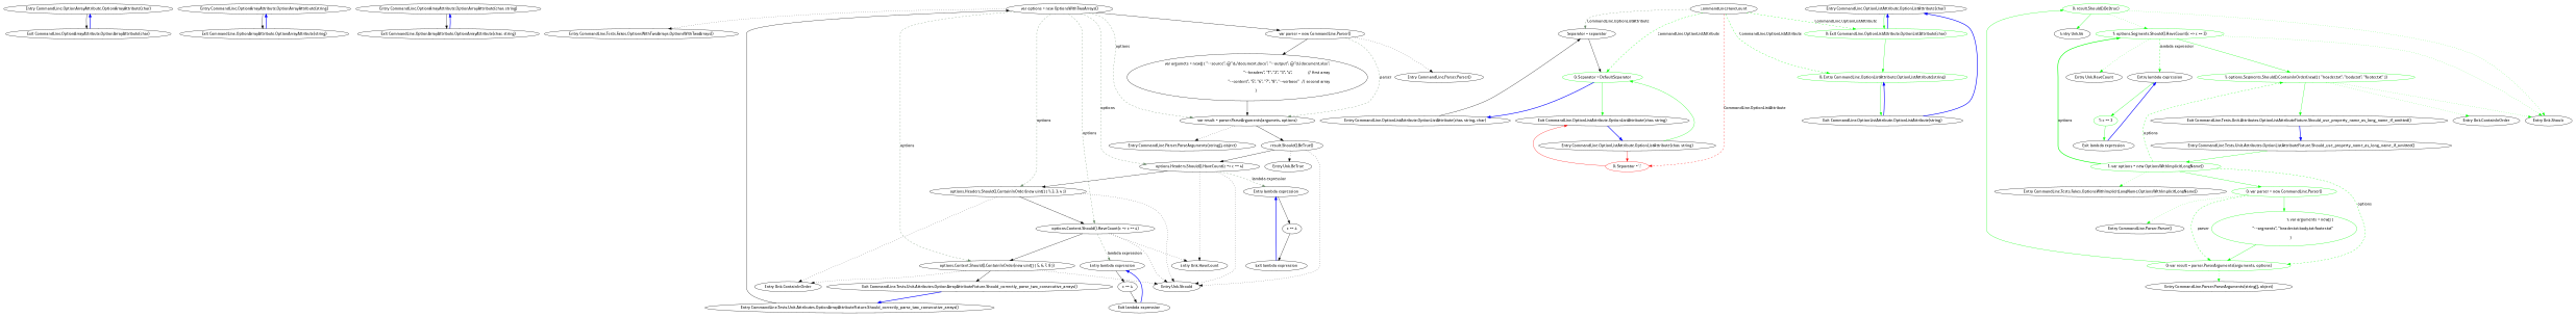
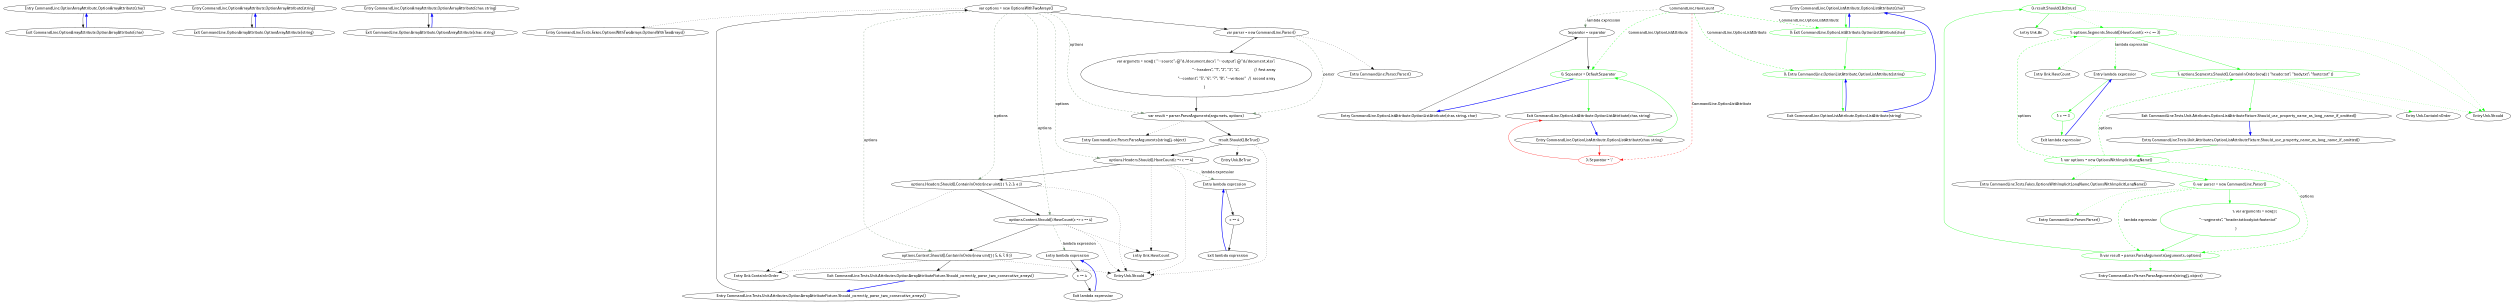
  digraph {
    fontname="Fira Sans"
    node [cluster="CommandLine.Tests.Unit.Attributes.OptionArrayAttributeFixture.Should_correctly_parse_two_consecutive_arrays()" fontname="Fira Sans" file="OptionArrayAttributeFixture.cs"]
    edge [fontname="Fira Sans" style=solid]
    n1 [cluster="CommandLine.OptionArrayAttribute.OptionArrayAttribute(char)" label="Entry CommandLine.OptionArrayAttribute.OptionArrayAttribute(char)" span="39-39" file=""]
    n2 [cluster="CommandLine.OptionArrayAttribute.OptionArrayAttribute(char)" label="Exit CommandLine.OptionArrayAttribute.OptionArrayAttribute(char)" span="39-39" file=""]
    n3 [cluster="CommandLine.OptionArrayAttribute.OptionArrayAttribute(string)" label="Entry CommandLine.OptionArrayAttribute.OptionArrayAttribute(string)" span="48-48" file=""]
    n4 [cluster="CommandLine.OptionArrayAttribute.OptionArrayAttribute(string)" label="Exit CommandLine.OptionArrayAttribute.OptionArrayAttribute(string)" span="48-48" file=""]
    n5 [cluster="CommandLine.OptionArrayAttribute.OptionArrayAttribute(char, string)" label="Entry CommandLine.OptionArrayAttribute.OptionArrayAttribute(char, string)" span="58-58" file=""]
    n6 [cluster="CommandLine.OptionArrayAttribute.OptionArrayAttribute(char, string)" label="Exit CommandLine.OptionArrayAttribute.OptionArrayAttribute(char, string)" span="58-58" file=""]
    n7 [cluster="CommandLine.Tests.Fakes.OptionsWithTwoArrays.OptionsWithTwoArrays()" label="Entry CommandLine.Tests.Fakes.OptionsWithTwoArrays.OptionsWithTwoArrays()" span="2-2"]
    n8 [cluster="Unk.BeTrue" label="Entry Unk.BeTrue"]
    n9 [cluster="CommandLine.Parser.ParseArguments(string[], object)" label="Entry CommandLine.Parser.ParseArguments(string[], object)" span="140-140"]
    n10 [cluster="Unk.HaveCount" label="Entry Unk.HaveCount"]
    n11 [cluster="CommandLine.Parser.Parser()" label="Entry CommandLine.Parser.Parser()" span="54-54"]
    n12 [label="Entry CommandLine.Tests.Unit.Attributes.OptionArrayAttributeFixture.Should_correctly_parse_two_consecutive_arrays()" span="16-16"]
    n13 [label="var options = new OptionsWithTwoArrays()" span="19-19"]
    n14 [label="var parser = new CommandLine.Parser()" span="20-20"]
    n15 [label="var result = parser.ParseArguments(argumets, options)" span="27-27"]
    n16 [label="options.Headers.Should().HaveCount(c => c == 4)" span="31-31"]
    n17 [label="options.Headers.Should().ContainInOrder(new uint[] { 1, 2, 3, 4 })" span="32-32"]
    n18 [label="options.Content.Should().HaveCount(c => c == 4)" span="33-33"]
    n19 [label="options.Content.Should().ContainInOrder(new uint[] { 5, 6, 7, 8 })" span="34-34"]
    n20 [label="var argumets = new[] { ''--source'', @''d:/document.docx'', ''--output'', @''d:/document.xlsx'',\r\n                    ''--headers'', ''1'', ''2'', ''3'', ''4'',              // first array\r\n                    ''--content'', ''5'', ''6'', ''7'', ''8'', ''--verbose''  // second array\r\n                }" span="21-24"]
    n21 [label="result.Should().BeTrue()" span="30-30"]
    n22 [cluster="lambda expression" label="Entry lambda expression" span="31-31"]
    n23 [cluster="Unk.Should" label="Entry Unk.Should"]
    n24 [cluster="Unk.ContainInOrder" label="Entry Unk.ContainInOrder"]
    n25 [cluster="lambda expression" label="Entry lambda expression" span="33-33"]
    n26 [label="Exit CommandLine.Tests.Unit.Attributes.OptionArrayAttributeFixture.Should_correctly_parse_two_consecutive_arrays()" span="16-16"]
    n27 [cluster="lambda expression" label="c == 4" span="31-31"]
    n28 [cluster="lambda expression" label="c == 4" span="33-33"]
    n29 [cluster="lambda expression" label="Exit lambda expression" span="33-33"]
    n30 [cluster="lambda expression" label="Exit lambda expression" span="31-31"]
    n31 [cluster="CommandLine.OptionListAttribute.OptionListAttribute(char)" file="OptionListAttribute.cs" label="Entry CommandLine.OptionListAttribute.OptionListAttribute(char)" span="42-42"]
    n32 [cluster="CommandLine.OptionListAttribute.OptionListAttribute(char)" color=green community=0 file="OptionListAttribute.cs" label="0: Exit CommandLine.OptionListAttribute.OptionListAttribute(char)" span="42-42"]
    n33 [cluster="CommandLine.OptionListAttribute.OptionListAttribute(string)" color=green community=0 file="OptionListAttribute.cs" label="0: Entry CommandLine.OptionListAttribute.OptionListAttribute(string)" span="51-51"]
    n34 [cluster="CommandLine.OptionListAttribute.OptionListAttribute(string)" file="OptionListAttribute.cs" label="Exit CommandLine.OptionListAttribute.OptionListAttribute(string)" span="51-51"]
    n35 [cluster="CommandLine.OptionListAttribute.OptionListAttribute(char, string, char)" file="OptionListAttribute.cs" label="Entry CommandLine.OptionListAttribute.OptionListAttribute(char, string, char)" span="73-73"]
    n36 [cluster="CommandLine.OptionListAttribute.OptionListAttribute(char, string, char)" file="OptionListAttribute.cs" label="Separator = separator" span="76-76"]
    n37 [cluster="CommandLine.OptionListAttribute.OptionListAttribute(char, string)" color=green community=0 file="OptionListAttribute.cs" label="0: Separator = DefaultSeparator" span="77-77"]
    n38 [cluster="CommandLine.OptionListAttribute.OptionListAttribute(char, string)" file="OptionListAttribute.cs" label="Exit CommandLine.OptionListAttribute.OptionListAttribute(char, string)" span="61-61"]
    n39 [cluster="CommandLine.OptionListAttribute.OptionListAttribute(char, string)" file="OptionListAttribute.cs" label="Entry CommandLine.OptionListAttribute.OptionListAttribute(char, string)" span="61-61"]
    n40 [cluster="CommandLine.OptionListAttribute.OptionListAttribute(char, string)" color=red community=0 file="OptionListAttribute.cs" label="0: Separator = ':'" span="64-64"]
    n41 [file="OptionListAttribute.cs" label="CommandLine.HaveCount" cluster=""]
    n42 [cluster="Unk.Be" file="OptionListAttributeFixture.cs" label="Entry Unk.Be"]
    n43 [cluster="CommandLine.Parser.ParseArguments(string[], object)" file="OptionListAttributeFixture.cs" label="Entry CommandLine.Parser.ParseArguments(string[], object)" span="140-140"]
    n44 [cluster="Unk.HaveCount" file="OptionListAttributeFixture.cs" label="Entry Unk.HaveCount"]
    n45 [cluster="CommandLine.Parser.Parser()" file="OptionListAttributeFixture.cs" label="Entry CommandLine.Parser.Parser()" span="54-54"]
    n46 [cluster="CommandLine.Tests.Fakes.OptionsWithImplicitLongName.OptionsWithImplicitLongName()" file="OptionListAttributeFixture.cs" label="Entry CommandLine.Tests.Fakes.OptionsWithImplicitLongName.OptionsWithImplicitLongName()" span="4-4"]
    n47 [cluster="lambda expression" file="OptionListAttributeFixture.cs" label="Entry lambda expression" span="30-30"]
    n48 [cluster="lambda expression" color=green community=0 file="OptionListAttributeFixture.cs" label="1: c == 3" span="30-30"]
    n49 [cluster="lambda expression" file="OptionListAttributeFixture.cs" label="Exit lambda expression" span="30-30"]
    n50 [cluster="CommandLine.Tests.Unit.Attributes.OptionListAttributeFixture.Should_use_property_name_as_long_name_if_omitted()" file="OptionListAttributeFixture.cs" label="Entry CommandLine.Tests.Unit.Attributes.OptionListAttributeFixture.Should_use_property_name_as_long_name_if_omitted()" span="16-16"]
    n51 [cluster="CommandLine.Tests.Unit.Attributes.OptionListAttributeFixture.Should_use_property_name_as_long_name_if_omitted()" color=green community=0 file="OptionListAttributeFixture.cs" label="1: var options = new OptionsWithImplicitLongName()" span="19-19"]
    n52 [cluster="CommandLine.Tests.Unit.Attributes.OptionListAttributeFixture.Should_use_property_name_as_long_name_if_omitted()" color=green community=0 file="OptionListAttributeFixture.cs" label="0: var parser = new CommandLine.Parser()" span="20-20"]
    n53 [cluster="CommandLine.Tests.Unit.Attributes.OptionListAttributeFixture.Should_use_property_name_as_long_name_if_omitted()" color=green community=0 file="OptionListAttributeFixture.cs" label="0: var result = parser.ParseArguments(arguments, options)" span="26-26"]
    n54 [cluster="CommandLine.Tests.Unit.Attributes.OptionListAttributeFixture.Should_use_property_name_as_long_name_if_omitted()" color=green community=0 file="OptionListAttributeFixture.cs" label="1: options.Segments.Should().HaveCount(c => c == 3)" span="30-30"]
    n55 [cluster="CommandLine.Tests.Unit.Attributes.OptionListAttributeFixture.Should_use_property_name_as_long_name_if_omitted()" color=green community=0 file="OptionListAttributeFixture.cs" label="1: options.Segments.Should().ContainInOrder(new[] { ''header.txt'', ''body.txt'', ''footer.txt'' })" span="31-31"]
    n56 [cluster="CommandLine.Tests.Unit.Attributes.OptionListAttributeFixture.Should_use_property_name_as_long_name_if_omitted()" color=green community=1 file="OptionListAttributeFixture.cs" label="1: var arguments = new[] {\r\n                ''--segments'', ''header.txt:body.txt:footer.txt''\r\n            }" span="21-23"]
    n57 [cluster="CommandLine.Tests.Unit.Attributes.OptionListAttributeFixture.Should_use_property_name_as_long_name_if_omitted()" color=green community=0 file="OptionListAttributeFixture.cs" label="0: result.Should().Be(true)" span="29-29"]
    n58 [cluster="Unk.Should" file="OptionListAttributeFixture.cs" label="Entry Unk.Should"]
    n59 [cluster="CommandLine.Tests.Unit.Attributes.OptionListAttributeFixture.Should_use_property_name_as_long_name_if_omitted()" file="OptionListAttributeFixture.cs" label="Exit CommandLine.Tests.Unit.Attributes.OptionListAttributeFixture.Should_use_property_name_as_long_name_if_omitted()" span="16-16"]
    n60 [cluster="Unk.ContainInOrder" file="OptionListAttributeFixture.cs" label="Entry Unk.ContainInOrder"]
    n1 -> n2
    n2 -> n1 [color=blue style=bold]
    n3 -> n4
    n4 -> n3 [color=blue style=bold]
    n5 -> n6
    n6 -> n5 [color=blue style=bold]
    n12 -> n13
    n13 -> n7 [style=dotted]
    n13 -> n14
    n13 -> n15 [color=darkseagreen4 label=options style=dashed]
    n13 -> n16 [color=darkseagreen4 label=options style=dashed]
    n13 -> n17 [color=darkseagreen4 label=options style=dashed]
    n13 -> n18 [color=darkseagreen4 label=options style=dashed]
    n13 -> n19 [color=darkseagreen4 label=options style=dashed]
    n14 -> n11 [style=dotted]
    n14 -> n15 [color=darkseagreen4 label=parser style=dashed]
    n14 -> n20
    n15 -> n9 [style=dotted]
    n15 -> n21
    n16 -> n10 [style=dotted]
    n16 -> n17
    n16 -> n22 [color=darkseagreen4 label="lambda expression" style=dashed]
    n16 -> n23 [style=dotted]
    n17 -> n18
    n17 -> n23 [style=dotted]
    n17 -> n24 [style=dotted]
    n18 -> n10 [style=dotted]
    n18 -> n19
    n18 -> n23 [style=dotted]
    n18 -> n25 [color=darkseagreen4 label="lambda expression" style=dashed]
    n19 -> n23 [style=dotted]
    n19 -> n24 [style=dotted]
    n19 -> n26
    n20 -> n15
    n21 -> n8 [style=dotted]
    n21 -> n16
    n21 -> n23 [style=dotted]
    n22 -> n27
    n25 -> n28
    n26 -> n12 [color=blue style=bold]
    n27 -> n30
    n28 -> n29
    n29 -> n25 [color=blue style=bold]
    n30 -> n22 [color=blue style=bold]
    n31 -> n32 [color=green]
    n32 -> n31 [color=blue style=bold]
    n32 -> n33 [color=green]
    n33 -> n34 [color=green]
    n34 -> n31 [color=blue style=bold]
    n34 -> n33 [color=blue style=bold]
    n35 -> n36
    n36 -> n37
    n37 -> n35 [color=blue style=bold]
    n37 -> n38 [color=green]
    n38 -> n39 [color=blue style=bold]
    n39 -> n37 [color=green]
    n39 -> n40 [color=red]
    n40 -> n38 [color=red]
    n41 -> n32 [color=green label="CommandLine.OptionListAttribute" style=dashed]
    n41 -> n33 [color=green label="CommandLine.OptionListAttribute" style=dashed]
-   n41 -> n36 [color=darkseagreen4 label="CommandLine.OptionListAttribute" style=dashed]
+   n41 -> n36 [color=darkseagreen4 label="lambda expression" style=dashed]
    n41 -> n37 [color=green label="CommandLine.OptionListAttribute" style=dashed]
    n41 -> n40 [color=red label="CommandLine.OptionListAttribute" style=dashed]
    n47 -> n48 [color=green]
    n48 -> n49 [color=green]
    n49 -> n47 [color=blue style=bold]
    n50 -> n51 [color=green]
    n51 -> n46 [color=green style=dotted]
    n51 -> n52 [color=green]
    n51 -> n53 [color=green label=options style=dashed]
-   n51 -> n54 [color=green label=options style=bold]
+   n51 -> n54 [color=green label=options style=dashed]
    n51 -> n55 [color=green label=options style=dashed]
    n52 -> n45 [color=green style=dotted]
-   n52 -> n53 [color=green label=parser style=dashed]
+   n52 -> n53 [color=green label="lambda expression" style=dashed]
    n52 -> n56 [color=green]
    n53 -> n43 [color=green style=dotted]
    n53 -> n57 [color=green]
    n54 -> n44 [color=green style=dotted]
    n54 -> n47 [color=green label="lambda expression" style=dashed]
    n54 -> n55 [color=green]
    n54 -> n58 [color=green style=dotted]
    n55 -> n58 [color=green style=dotted]
    n55 -> n59 [color=green]
    n55 -> n60 [color=green style=dotted]
    n56 -> n53 [color=green]
    n57 -> n42 [color=green]
    n57 -> n54 [color=green style=dotted]
    n57 -> n58 [color=green style=dotted]
    n59 -> n50 [color=blue style=bold]
  }
